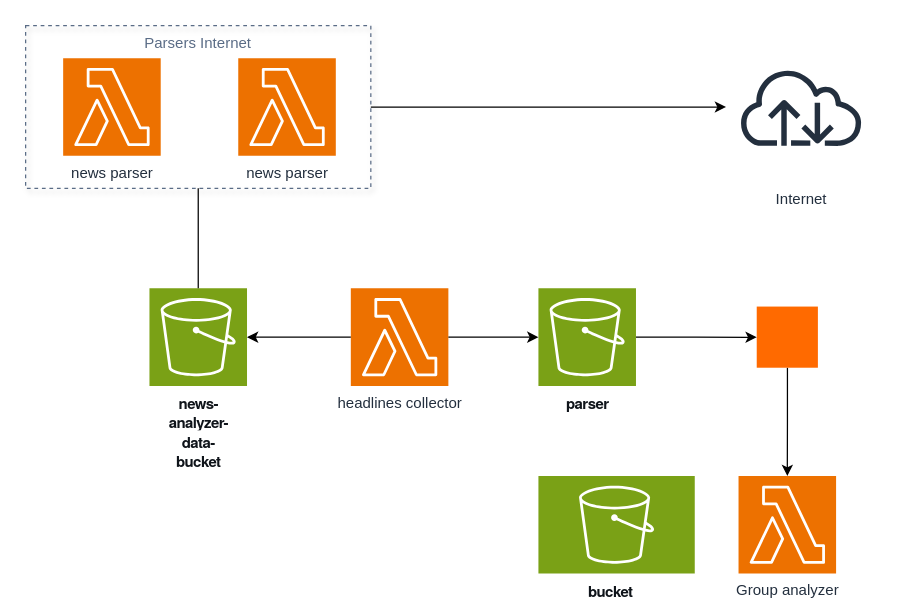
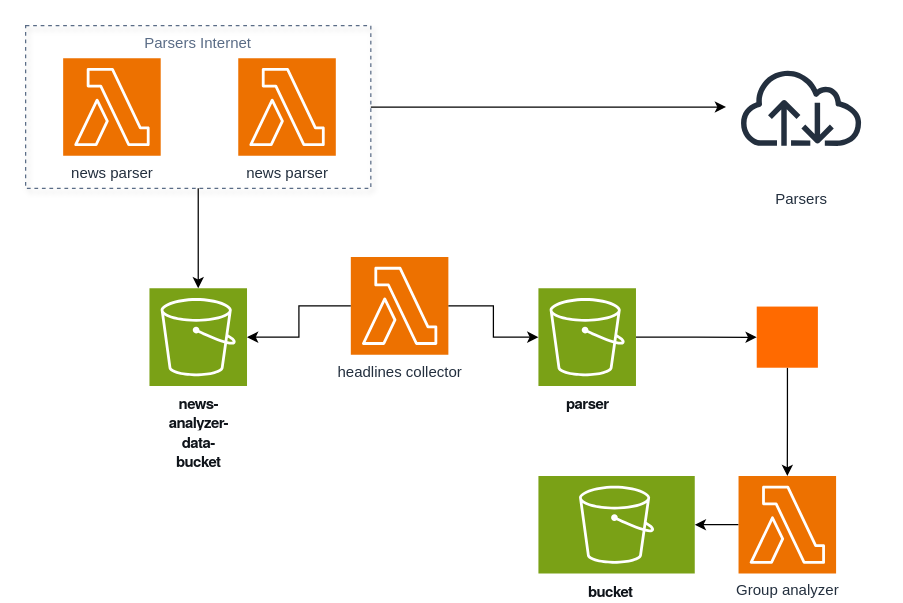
  <mxCell id="0" />
  <mxCell id="1" parent="0" />
  <mxCell id="2" value="Parsers Internet" style="fillColor=none;strokeColor=#5A6C86;dashed=1;verticalAlign=top;fontStyle=0;fontColor=#5A6C86;whiteSpace=wrap;html=1;shadow=1;" parent="1" vertex="1"><mxGeometry x="20" y="20" width="276" height="130" as="geometry" /></mxCell>
  <mxCell id="3" value="&lt;span style=&quot;color: rgb(15, 20, 26); font-family: &amp;quot;Amazon Ember&amp;quot;, &amp;quot;Helvetica Neue&amp;quot;, Roboto, Arial, sans-serif; font-weight: 700; letter-spacing: -0.48px; text-align: start; text-wrap-mode: wrap; background-color: rgb(255, 255, 255);&quot;&gt;&lt;font style=&quot;font-size: 12px;&quot;&gt;news-analyzer-data-bucket&lt;/font&gt;&lt;/span&gt;" style="sketch=0;points=[[0,0,0],[0.25,0,0],[0.5,0,0],[0.75,0,0],[1,0,0],[0,1,0],[0.25,1,0],[0.5,1,0],[0.75,1,0],[1,1,0],[0,0.25,0],[0,0.5,0],[0,0.75,0],[1,0.25,0],[1,0.5,0],[1,0.75,0]];outlineConnect=0;fontColor=#232F3E;fillColor=#7AA116;strokeColor=#ffffff;dashed=0;verticalLabelPosition=bottom;verticalAlign=top;align=center;html=1;fontSize=12;fontStyle=0;aspect=fixed;shape=mxgraph.aws4.resourceIcon;resIcon=mxgraph.aws4.s3;" parent="1" vertex="1"><mxGeometry x="119" y="230" width="78" height="78" as="geometry" /></mxCell>
  <mxCell id="4" value="news parser" style="sketch=0;points=[[0,0,0],[0.25,0,0],[0.5,0,0],[0.75,0,0],[1,0,0],[0,1,0],[0.25,1,0],[0.5,1,0],[0.75,1,0],[1,1,0],[0,0.25,0],[0,0.5,0],[0,0.75,0],[1,0.25,0],[1,0.5,0],[1,0.75,0]];outlineConnect=0;fontColor=#232F3E;fillColor=#ED7100;strokeColor=#ffffff;dashed=0;verticalLabelPosition=bottom;verticalAlign=top;align=center;html=1;fontSize=12;fontStyle=0;aspect=fixed;shape=mxgraph.aws4.resourceIcon;resIcon=mxgraph.aws4.lambda;" parent="1" vertex="1"><mxGeometry x="50" y="46" width="78" height="78" as="geometry" /></mxCell>
  <mxCell id="5" value="news parser" style="sketch=0;points=[[0,0,0],[0.25,0,0],[0.5,0,0],[0.75,0,0],[1,0,0],[0,1,0],[0.25,1,0],[0.5,1,0],[0.75,1,0],[1,1,0],[0,0.25,0],[0,0.5,0],[0,0.75,0],[1,0.25,0],[1,0.5,0],[1,0.75,0]];outlineConnect=0;fontColor=#232F3E;fillColor=#ED7100;strokeColor=#ffffff;dashed=0;verticalLabelPosition=bottom;verticalAlign=top;align=center;html=1;fontSize=12;fontStyle=0;aspect=fixed;shape=mxgraph.aws4.resourceIcon;resIcon=mxgraph.aws4.lambda;" parent="1" vertex="1"><mxGeometry x="190" y="46" width="78" height="78" as="geometry" /></mxCell>
  <mxCell id="6" style="edgeStyle=orthogonalEdgeStyle;rounded=0;orthogonalLoop=1;jettySize=auto;html=1;" parent="1" source="2" target="8" edge="1"><mxGeometry relative="1" as="geometry" /></mxCell>
- <mxCell id="7" style="edgeStyle=orthogonalEdgeStyle;rounded=0;orthogonalLoop=1;jettySize=auto;html=1;endArrow=none;" parent="1" source="2" target="3" edge="1"><mxGeometry relative="1" as="geometry" /></mxCell>
- <mxCell id="8" value="Internet" style="sketch=0;outlineConnect=0;fontColor=#232F3E;gradientColor=none;strokeColor=#232F3E;fillColor=#ffffff;dashed=0;verticalLabelPosition=bottom;verticalAlign=top;align=center;html=1;fontSize=12;fontStyle=0;aspect=fixed;shape=mxgraph.aws4.resourceIcon;resIcon=mxgraph.aws4.internet;" parent="1" vertex="1"><mxGeometry x="580" y="25" width="120" height="120" as="geometry" /></mxCell>
+ <mxCell id="7" style="edgeStyle=orthogonalEdgeStyle;rounded=0;orthogonalLoop=1;jettySize=auto;html=1;" parent="1" source="2" target="3" edge="1"><mxGeometry relative="1" as="geometry" /></mxCell>
+ <mxCell id="8" value="Parsers" style="sketch=0;outlineConnect=0;fontColor=#232F3E;gradientColor=none;strokeColor=#232F3E;fillColor=#ffffff;dashed=0;verticalLabelPosition=bottom;verticalAlign=top;align=center;html=1;fontSize=12;fontStyle=0;aspect=fixed;shape=mxgraph.aws4.resourceIcon;resIcon=mxgraph.aws4.internet;" parent="1" vertex="1"><mxGeometry x="580" y="25" width="120" height="120" as="geometry" /></mxCell>
  <mxCell id="9" style="edgeStyle=orthogonalEdgeStyle;rounded=0;orthogonalLoop=1;jettySize=auto;html=1;" edge="1" parent="1" source="10" target="12"><mxGeometry relative="1" as="geometry" /></mxCell>
  <mxCell id="10" value="" style="points=[];aspect=fixed;html=1;align=center;shadow=0;dashed=0;fillColor=#FF6A00;strokeColor=none;shape=mxgraph.alibaba_cloud.eventbridge;" parent="1" vertex="1"><mxGeometry x="604.55" y="244.55" width="48.9" height="48.9" as="geometry" /></mxCell>
+ <mxCell id="11" style="edgeStyle=orthogonalEdgeStyle;rounded=0;orthogonalLoop=1;jettySize=auto;html=1;" edge="1" parent="1" source="12" target="13"><mxGeometry relative="1" as="geometry" /></mxCell>
  <mxCell id="12" value="Group analyzer" style="sketch=0;points=[[0,0,0],[0.25,0,0],[0.5,0,0],[0.75,0,0],[1,0,0],[0,1,0],[0.25,1,0],[0.5,1,0],[0.75,1,0],[1,1,0],[0,0.25,0],[0,0.5,0],[0,0.75,0],[1,0.25,0],[1,0.5,0],[1,0.75,0]];outlineConnect=0;fontColor=#232F3E;fillColor=#ED7100;strokeColor=#ffffff;dashed=0;verticalLabelPosition=bottom;verticalAlign=top;align=center;html=1;fontSize=12;fontStyle=0;aspect=fixed;shape=mxgraph.aws4.resourceIcon;resIcon=mxgraph.aws4.lambda;" parent="1" vertex="1"><mxGeometry x="590" y="380" width="78" height="78" as="geometry" /></mxCell>
  <mxCell id="13" value="&lt;div style=&quot;text-align: start;&quot;&gt;&lt;font face=&quot;Amazon Ember, Helvetica Neue, Roboto, Arial, sans-serif&quot; color=&quot;#0f141a&quot;&gt;&lt;span style=&quot;letter-spacing: -0.48px; text-wrap-mode: wrap; background-color: rgb(255, 255, 255);&quot;&gt;&lt;b&gt;bucket with analyzed data&lt;/b&gt;&lt;/span&gt;&lt;/font&gt;&lt;/div&gt;" style="sketch=0;points=[[0,0,0],[0.25,0,0],[0.5,0,0],[0.75,0,0],[1,0,0],[0,1,0],[0.25,1,0],[0.5,1,0],[0.75,1,0],[1,1,0],[0,0.25,0],[0,0.5,0],[0,0.75,0],[1,0.25,0],[1,0.5,0],[1,0.75,0]];outlineConnect=0;fontColor=#232F3E;fillColor=#7AA116;strokeColor=#ffffff;dashed=0;verticalLabelPosition=bottom;verticalAlign=top;align=center;html=1;fontSize=12;fontStyle=0;aspect=fixed;shape=mxgraph.aws4.resourceIcon;resIcon=mxgraph.aws4.s3;" parent="1" vertex="1"><mxGeometry x="430" y="380" width="125" height="78" as="geometry" /></mxCell>
- <mxCell id="14" value="headlines collector" style="sketch=0;points=[[0,0,0],[0.25,0,0],[0.5,0,0],[0.75,0,0],[1,0,0],[0,1,0],[0.25,1,0],[0.5,1,0],[0.75,1,0],[1,1,0],[0,0.25,0],[0,0.5,0],[0,0.75,0],[1,0.25,0],[1,0.5,0],[1,0.75,0]];outlineConnect=0;fontColor=#232F3E;fillColor=#ED7100;strokeColor=#ffffff;dashed=0;verticalLabelPosition=bottom;verticalAlign=top;align=center;html=1;fontSize=12;fontStyle=0;aspect=fixed;shape=mxgraph.aws4.resourceIcon;resIcon=mxgraph.aws4.lambda;" vertex="1" parent="1"><mxGeometry x="280" y="230" width="78" height="78" as="geometry" /></mxCell>
+ <mxCell id="14" value="headlines collector" style="sketch=0;points=[[0,0,0],[0.25,0,0],[0.5,0,0],[0.75,0,0],[1,0,0],[0,1,0],[0.25,1,0],[0.5,1,0],[0.75,1,0],[1,1,0],[0,0.25,0],[0,0.5,0],[0,0.75,0],[1,0.25,0],[1,0.5,0],[1,0.75,0]];outlineConnect=0;fontColor=#232F3E;fillColor=#ED7100;strokeColor=#ffffff;dashed=0;verticalLabelPosition=bottom;verticalAlign=top;align=center;html=1;fontSize=12;fontStyle=0;aspect=fixed;shape=mxgraph.aws4.resourceIcon;resIcon=mxgraph.aws4.lambda;" vertex="1" parent="1"><mxGeometry x="280" y="205" width="78" height="78" as="geometry" /></mxCell>
  <mxCell id="15" style="edgeStyle=orthogonalEdgeStyle;rounded=0;orthogonalLoop=1;jettySize=auto;html=1;entryX=1;entryY=0.5;entryDx=0;entryDy=0;entryPerimeter=0;" edge="1" parent="1" source="14" target="3"><mxGeometry relative="1" as="geometry" /></mxCell>
  <mxCell id="16" style="edgeStyle=orthogonalEdgeStyle;rounded=0;orthogonalLoop=1;jettySize=auto;html=1;" edge="1" parent="1" source="17" target="10"><mxGeometry relative="1" as="geometry" /></mxCell>
  <mxCell id="17" value="&lt;span style=&quot;color: rgb(15, 20, 26); font-family: &amp;quot;Amazon Ember&amp;quot;, &amp;quot;Helvetica Neue&amp;quot;, Roboto, Arial, sans-serif; font-weight: 700; letter-spacing: -0.48px; text-align: start; text-wrap-mode: wrap; background-color: rgb(255, 255, 255);&quot;&gt;&lt;font style=&quot;font-size: 12px;&quot;&gt;parser&lt;/font&gt;&lt;/span&gt;" style="sketch=0;points=[[0,0,0],[0.25,0,0],[0.5,0,0],[0.75,0,0],[1,0,0],[0,1,0],[0.25,1,0],[0.5,1,0],[0.75,1,0],[1,1,0],[0,0.25,0],[0,0.5,0],[0,0.75,0],[1,0.25,0],[1,0.5,0],[1,0.75,0]];outlineConnect=0;fontColor=#232F3E;fillColor=#7AA116;strokeColor=#ffffff;dashed=0;verticalLabelPosition=bottom;verticalAlign=top;align=center;html=1;fontSize=12;fontStyle=0;aspect=fixed;shape=mxgraph.aws4.resourceIcon;resIcon=mxgraph.aws4.s3;" vertex="1" parent="1"><mxGeometry x="430" y="230" width="78" height="78" as="geometry" /></mxCell>
  <mxCell id="18" style="edgeStyle=orthogonalEdgeStyle;rounded=0;orthogonalLoop=1;jettySize=auto;html=1;entryX=0;entryY=0.5;entryDx=0;entryDy=0;entryPerimeter=0;" edge="1" parent="1" source="14" target="17"><mxGeometry relative="1" as="geometry" /></mxCell>
